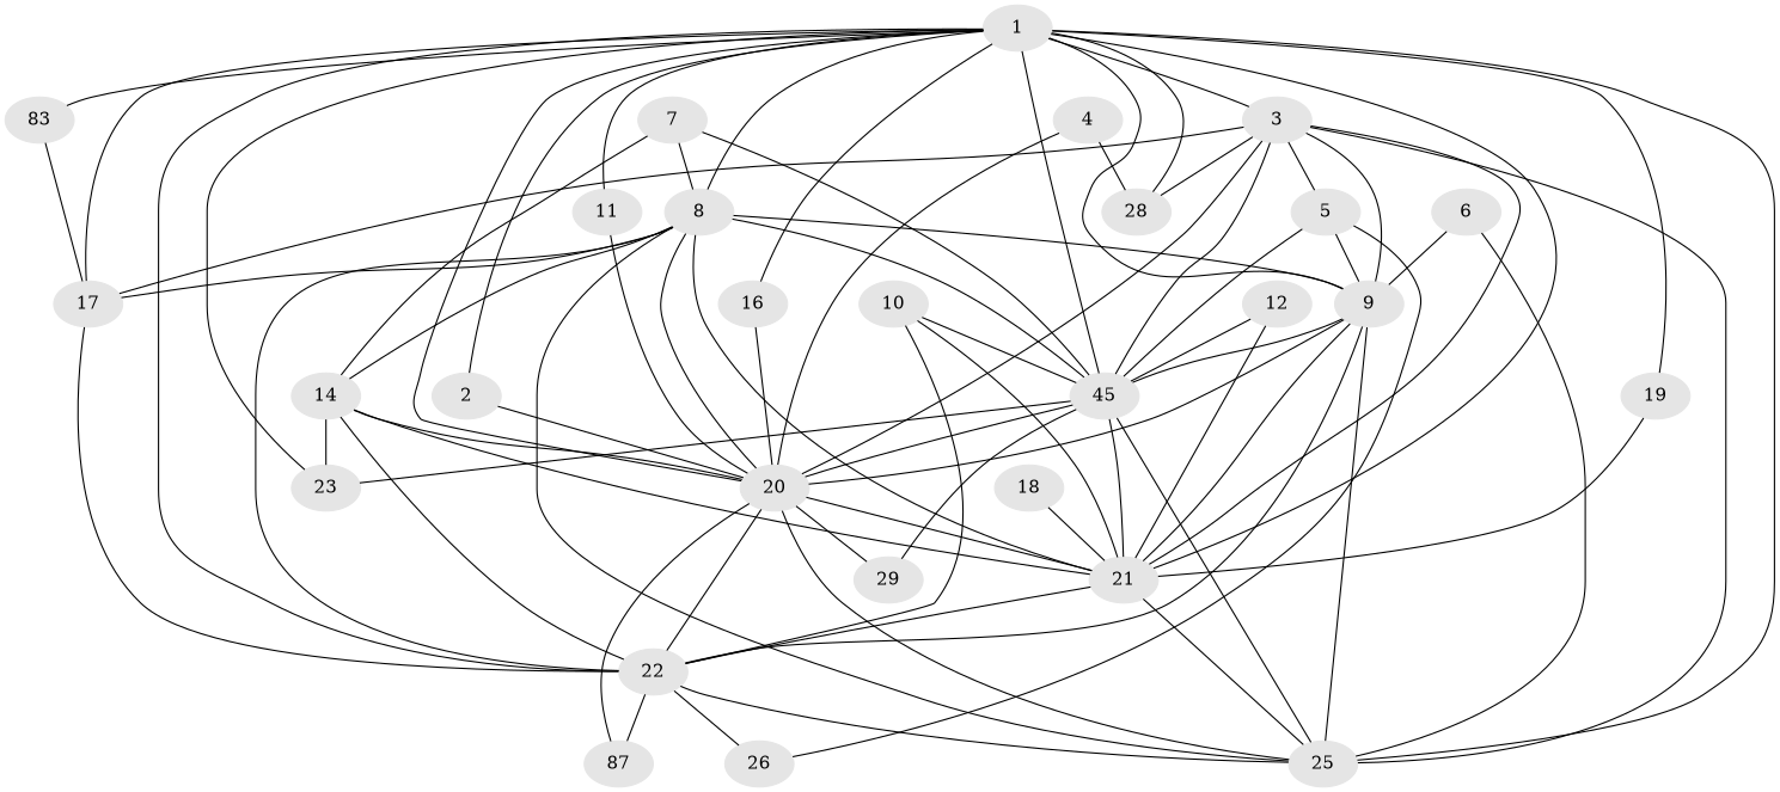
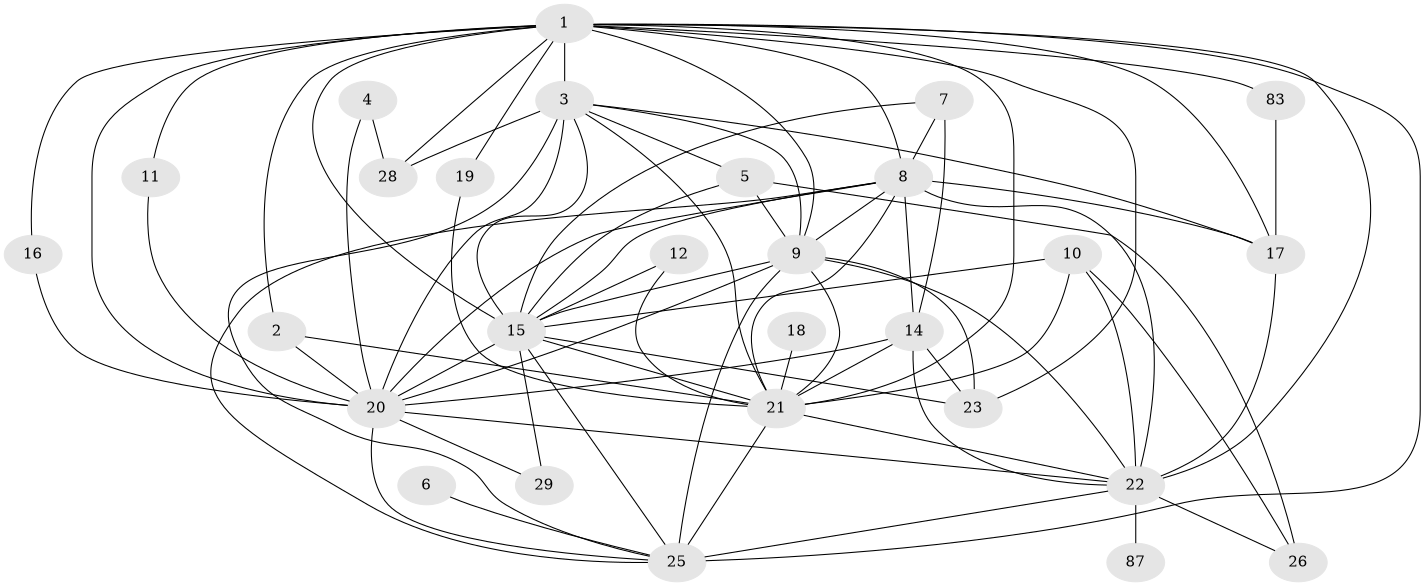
  graph {
    node [color=gray90 style=filled]
    edge [weight=1.0]
    1
    2
    3
    8
    9
    11
    n7 [label=83]
-   15 [label=45]
+   15
    16
    17
    19
    20
    21
    22
    23
    25
    28
    5
    14
    29
    18
    n22 [label=87]
    26
    4
    6
    7
    10
    12
    1 -- 2
    1 -- 3 [weight=3.0]
    1 -- 8 [weight=2.0]
    1 -- 9 [weight=2.0]
    1 -- 11
    1 -- n7 [weight=2.0]
    1 -- 15 [weight=6.0]
    1 -- 16
    1 -- 17 [weight=2.0]
    1 -- 19
    1 -- 20 [weight=4.0]
    1 -- 21 [weight=2.0]
    1 -- 22
    1 -- 23
    1 -- 25 [weight=2.0]
    1 -- 28 [weight=2.0]
    2 -- 20
    3 -- 9
    3 -- 15
    3 -- 17
    3 -- 20 [weight=2.0]
    3 -- 21
    3 -- 25
    3 -- 28
    3 -- 5
    8 -- 9
    8 -- 15
    8 -- 17
    8 -- 20 [weight=3.0]
    8 -- 21
    8 -- 22
    8 -- 25
    8 -- 14
    9 -- 15
    9 -- 20 [weight=2.0]
    9 -- 21
    9 -- 22
    9 -- 25
    11 -- 20
    n7 -- 17
    15 -- 20 [weight=3.0]
    15 -- 21
    15 -- 23
    15 -- 25
    15 -- 29
    16 -- 20
    17 -- 22
    19 -- 21
-   20 -- 21 [weight=2.0]
+   2 -- 21 [weight=2.0]
    20 -- 22
    20 -- 25 [weight=2.0]
    20 -- 29
-   20 -- n22
    21 -- 22
    21 -- 25 [weight=2.0]
    22 -- 25
    22 -- n22
    22 -- 26
    5 -- 9
    5 -- 15
    5 -- 26
    14 -- 20
    14 -- 21 [weight=2.0]
    14 -- 22
    14 -- 23
    18 -- 21
    4 -- 20
    4 -- 28
-   6 -- 9
+   23 -- 9
    6 -- 25
    7 -- 8
    7 -- 15
    7 -- 14
    10 -- 15
    10 -- 21 [weight=2.0]
    10 -- 22
+   10 -- 26
    12 -- 15
    12 -- 21
  }
